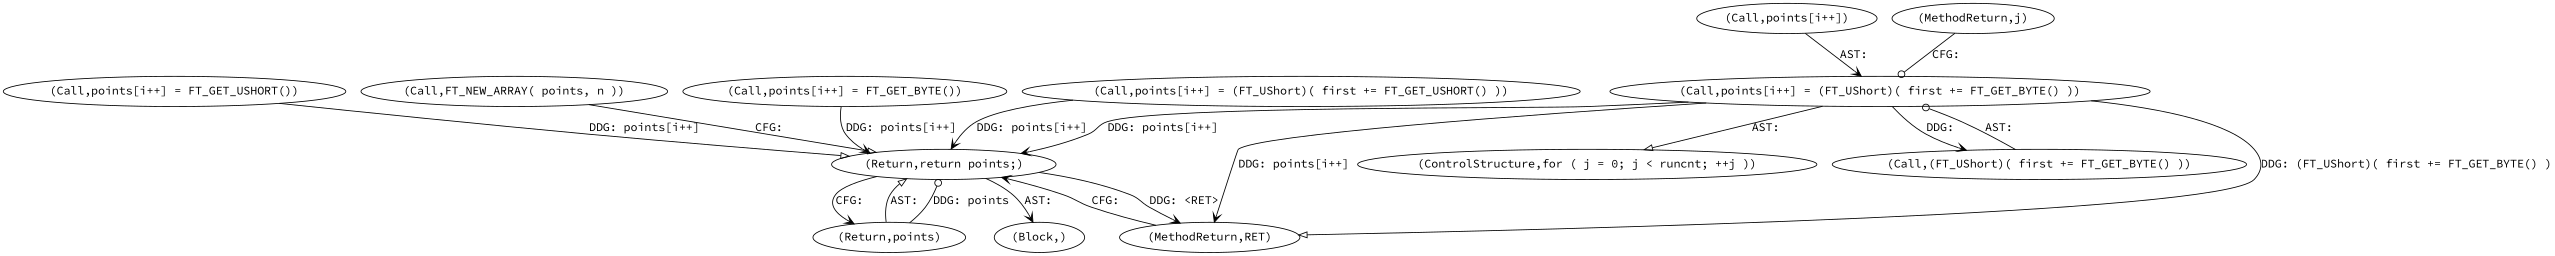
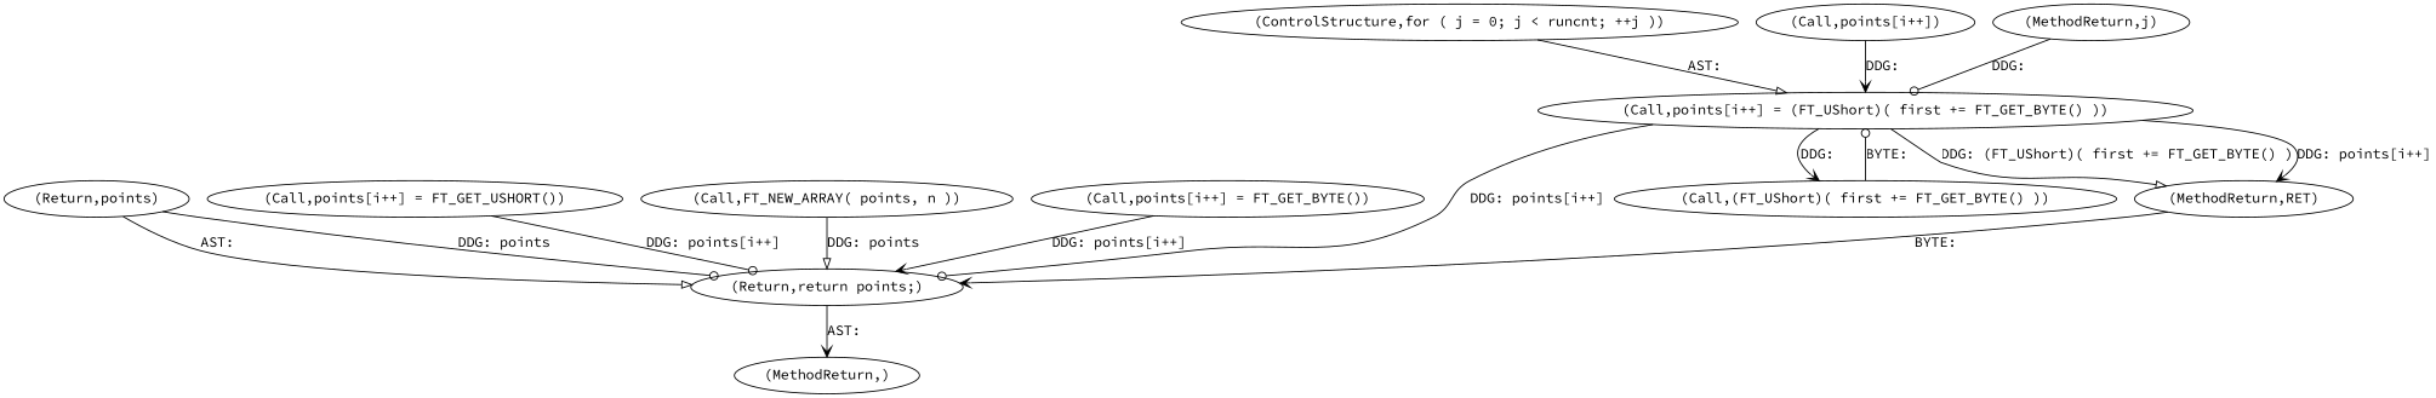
  digraph {
    fontname="Source Code Pro"
    node [fontname="Source Code Pro"]
    edge [arrowhead=vee fontname="Source Code Pro"]
    n1 [label="(Call,points[i++] = (FT_UShort)( first += FT_GET_BYTE() ))"]
    n2 [label="(Return,return points;)"]
    n3 [label="(Call,(FT_UShort)( first += FT_GET_BYTE() ))"]
    n4 [label="(MethodReturn,RET)"]
    n5 [label="(ControlStructure,for ( j = 0; j < runcnt; ++j ))"]
-   n6 [label="(Block,)"]
+   n6 [label="(MethodReturn,)"]
    n7 [label="(Return,points)"]
    n8 [label="(Call,points[i++])"]
    n9 [label="(Call,points[i++] = FT_GET_USHORT())"]
    n10 [label="(MethodReturn,j)"]
    n11 [label="(Call,FT_NEW_ARRAY( points, n ))"]
    n12 [label="(Call,points[i++] = FT_GET_BYTE())"]
-   n13 [label="(Call,points[i++] = (FT_UShort)( first += FT_GET_USHORT() ))"]
-   n1 -> n2 [label="DDG: points[i++]"]
+   n1 -> n2 [arrowhead=odot label="DDG: points[i++]"]
    n1 -> n3 [label="DDG: "]
    n1 -> n4 [arrowhead=onormal label="DDG: (FT_UShort)( first += FT_GET_BYTE() )"]
    n1 -> n4 [label="DDG: points[i++]"]
-   n1 -> n5 [arrowhead=onormal label="AST: "]
-   n2 -> n4 [label="DDG: <RET>"]
+   n5 -> n1 [arrowhead=onormal label="AST: "]
    n2 -> n6 [label="AST: "]
-   n2 -> n7 [label="CFG: "]
-   n3 -> n1 [arrowhead=odot label="AST: "]
-   n4 -> n2 [label="CFG: "]
+   n3 -> n1 [arrowhead=odot label="BYTE: "]
+   n4 -> n2 [label="BYTE: "]
    n7 -> n2 [arrowhead=onormal label="AST: "]
    n7 -> n2 [arrowhead=odot label="DDG: points"]
-   n8 -> n1 [label="AST: "]
-   n9 -> n2 [arrowhead=onormal label="DDG: points[i++]"]
-   n10 -> n1 [arrowhead=odot label="CFG: "]
-   n11 -> n2 [arrowhead=onormal label="CFG: "]
+   n8 -> n1 [label="DDG: "]
+   n9 -> n2 [arrowhead=odot label="DDG: points[i++]"]
+   n10 -> n1 [arrowhead=odot label="DDG: "]
+   n11 -> n2 [arrowhead=onormal label="DDG: points"]
    n12 -> n2 [label="DDG: points[i++]"]
-   n13 -> n2 [label="DDG: points[i++]"]
  }
